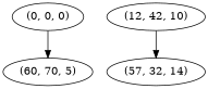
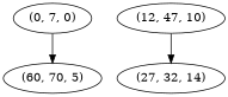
  digraph {
-   "(0, 0, 0)"
+   "(0, 0, 0)" [label="(0, 7, 0)"]
    "(60, 70, 5)"
-   "(12, 42, 10)"
-   "(27, 32, 14)" [label="(57, 32, 14)"]
+   "(12, 42, 10)" [label="(12, 47, 10)"]
+   "(27, 32, 14)"
    "(0, 0, 0)" -> "(60, 70, 5)"
    "(12, 42, 10)" -> "(27, 32, 14)"
  }
